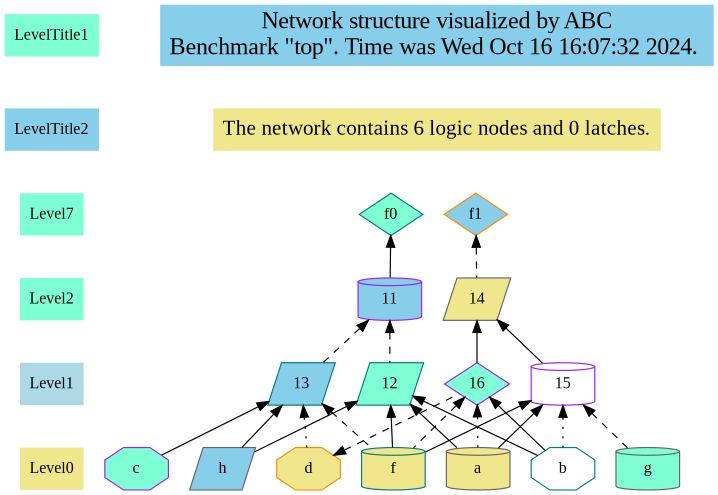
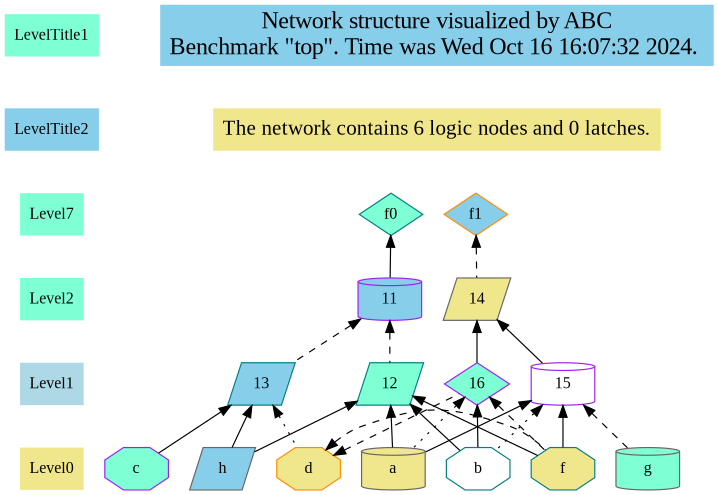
  digraph {
    fontname="Liberation Serif"
    node [color=purple fillcolor=aquamarine fontname="Liberation Serif" shape=plaintext style=filled]
    edge [dir=back fontname="Liberation Serif" style=solid]
    LevelTitle1
    LevelTitle2 [color=gray40 fillcolor=skyblue]
    n3 [color=darkorange label=Level7]
    Level2
    Level1 [color=darkorange fillcolor=lightblue]
    Level0 [color=gray40 fillcolor=khaki]
    n7 [color=darkorange fillcolor=skyblue fontsize=20 label="Network structure visualized by ABC\nBenchmark \"top\". Time was Wed Oct 16 16:07:32 2024. "]
    n8 [color=darkorange fillcolor=khaki fontsize=18 label="The network contains 6 logic nodes and 0 latches.\n"]
    n9 [color=teal label=f0 shape=diamond]
    n10 [color=darkorange fillcolor=skyblue label=f1 shape=diamond]
    n11 [fillcolor=skyblue label="11\n" shape=cylinder]
    n12 [color=gray40 fillcolor=khaki label="14\n" shape=parallelogram]
    n13 [color=teal label="12\n" shape=parallelogram]
    n14 [color=teal fillcolor=skyblue label="13\n" shape=parallelogram]
    n15 [fillcolor=white label="15\n" shape=cylinder]
    n16 [label="16\n" shape=diamond]
    n17 [color=gray40 fillcolor=khaki label=a shape=cylinder]
    n18 [color=teal fillcolor=white label=b shape=octagon]
    n19 [label=c shape=octagon]
    n20 [color=darkorange fillcolor=khaki label=d shape=octagon]
-   n21 [color=teal fillcolor=khaki label=f shape=cylinder]
+   n21 [color=teal fillcolor=khaki label=f shape=octagon]
    n22 [color=gray40 label=g shape=cylinder]
    n23 [color=gray40 fillcolor=skyblue label=h shape=parallelogram]
    subgraph sub_1 {
      LevelTitle1
      LevelTitle2
      n3
      Level2
      Level1
      Level0
    }
    subgraph sub_2 {
      rank=same
      LevelTitle1
      n7
    }
    subgraph sub_3 {
      rank=same
      LevelTitle2
      n8
    }
    subgraph sub_4 {
      rank=same
      n3
      n9
      n10
    }
    subgraph sub_5 {
      rank=same
      Level2
      n11
      n12
    }
    subgraph sub_6 {
      rank=same
      Level1
      n13
      n14
      n15
      n16
    }
    subgraph sub_7 {
      rank=same
      Level0
      n17
      n18
      n19
      n20
      n21
      n22
      n23
    }
    LevelTitle1 -> LevelTitle2 [style=invis]
    LevelTitle2 -> n3 [style=invis]
    n3 -> Level2 [style=invis]
    Level2 -> Level1 [style=invis]
    Level1 -> Level0 [style=invis]
    n7 -> n8 [style=invis]
    n8 -> n9 [style=invis]
    n8 -> n10 [style=invis]
    n9 -> n10 [style=invis]
    n9 -> n11
    n10 -> n12 [style=dashed]
    n11 -> n13 [style=dashed]
    n11 -> n14 [style=dashed]
    n12 -> n15
    n12 -> n16
    n13 -> n17
    n13 -> n18
    n13 -> n21
    n13 -> n23
    n14 -> n19
    n14 -> n20 [style=dotted]
-   n14 -> n21 [style=dashed]
+   n20 -> n21 [style=dashed]
    n14 -> n23
    n15 -> n17
    n15 -> n18 [style=dotted]
    n15 -> n21
    n15 -> n22 [style=dashed]
    n16 -> n17 [style=dotted]
    n16 -> n18
    n16 -> n21 [style=dashed]
    n20 -> n16 [style=dashed]
  }
